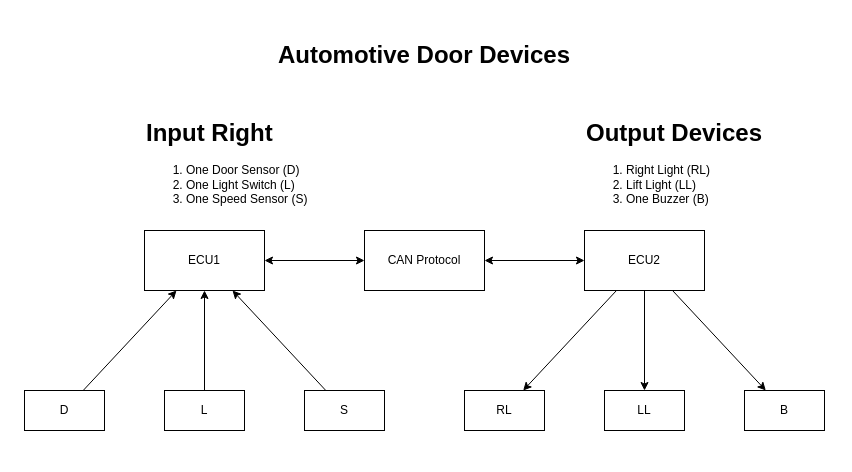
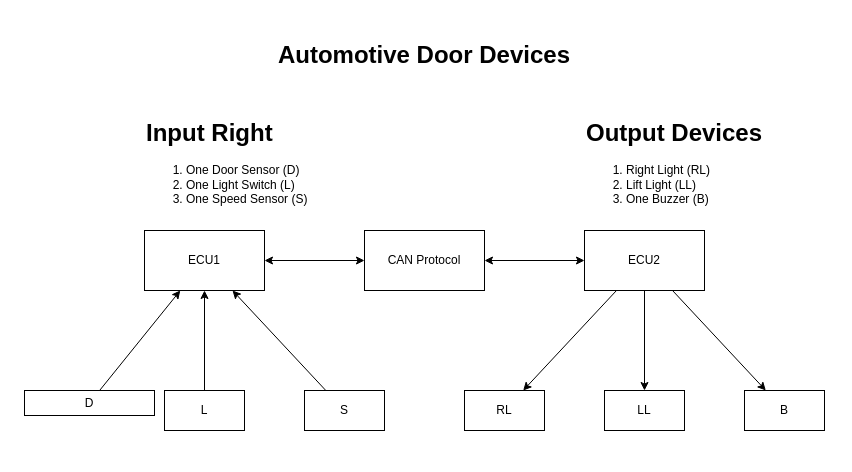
  <mxCell id="0" />
  <mxCell id="1" parent="0" />
  <mxCell id="2" value="" style="rounded=0;whiteSpace=wrap;html=1;fillColor=none;strokeColor=none;" vertex="1" parent="1"><mxGeometry x="20" y="20" width="810" height="430" as="geometry" /></mxCell>
  <mxCell id="3" value="ECU1" style="rounded=0;whiteSpace=wrap;html=1;" parent="1" vertex="1"><mxGeometry x="144" y="230" width="120" height="60" as="geometry" /></mxCell>
  <mxCell id="4" value="ECU2" style="rounded=0;whiteSpace=wrap;html=1;" parent="1" vertex="1"><mxGeometry x="584" y="230" width="120" height="60" as="geometry" /></mxCell>
  <mxCell id="5" value="CAN Protocol" style="rounded=0;whiteSpace=wrap;html=1;" parent="1" vertex="1"><mxGeometry x="364" y="230" width="120" height="60" as="geometry" /></mxCell>
- <mxCell id="6" value="D" style="rounded=0;whiteSpace=wrap;html=1;" parent="1" vertex="1"><mxGeometry x="24" y="390" width="80" height="40" as="geometry" /></mxCell>
+ <mxCell id="6" value="D" style="rounded=0;whiteSpace=wrap;html=1;" parent="1" vertex="1"><mxGeometry x="24" y="390" width="130" height="25" as="geometry" /></mxCell>
  <mxCell id="7" value="L" style="rounded=0;whiteSpace=wrap;html=1;" parent="1" vertex="1"><mxGeometry x="164" y="390" width="80" height="40" as="geometry" /></mxCell>
  <mxCell id="8" value="S" style="rounded=0;whiteSpace=wrap;html=1;" parent="1" vertex="1"><mxGeometry x="304" y="390" width="80" height="40" as="geometry" /></mxCell>
  <mxCell id="9" value="" style="endArrow=classic;html=1;rounded=0;" parent="1" source="6" target="3" edge="1"><mxGeometry width="50" height="50" relative="1" as="geometry"><mxPoint x="424" y="340" as="sourcePoint" /><mxPoint x="474" y="290" as="targetPoint" /></mxGeometry></mxCell>
  <mxCell id="10" value="" style="endArrow=classic;html=1;rounded=0;" parent="1" source="7" target="3" edge="1"><mxGeometry width="50" height="50" relative="1" as="geometry"><mxPoint x="127.333" y="400" as="sourcePoint" /><mxPoint x="194" y="300" as="targetPoint" /></mxGeometry></mxCell>
  <mxCell id="11" value="" style="endArrow=classic;html=1;rounded=0;" parent="1" source="8" target="3" edge="1"><mxGeometry width="50" height="50" relative="1" as="geometry"><mxPoint x="137.333" y="410" as="sourcePoint" /><mxPoint x="204" y="310" as="targetPoint" /></mxGeometry></mxCell>
  <mxCell id="12" value="&lt;h1&gt;&lt;span style=&quot;background-color: initial;&quot;&gt;Input Right&lt;/span&gt;&lt;/h1&gt;&lt;p&gt;&lt;/p&gt;&lt;ol&gt;&lt;li&gt;&lt;span style=&quot;background-color: initial;&quot;&gt;One Door Sensor (D)&lt;/span&gt;&lt;/li&gt;&lt;li&gt;&lt;span style=&quot;background-color: initial;&quot;&gt;One Light Switch (L)&lt;/span&gt;&lt;/li&gt;&lt;li&gt;&lt;span style=&quot;background-color: initial;&quot;&gt;One Speed Sensor (S)&lt;/span&gt;&lt;/li&gt;&lt;/ol&gt;&lt;p&gt;&lt;/p&gt;" style="text;html=1;strokeColor=none;fillColor=none;align=left;verticalAlign=middle;whiteSpace=wrap;rounded=0;" parent="1" vertex="1"><mxGeometry x="144" y="110" width="170" height="100" as="geometry" /></mxCell>
  <mxCell id="13" value="" style="endArrow=classic;startArrow=classic;html=1;rounded=0;" parent="1" source="3" target="5" edge="1"><mxGeometry width="50" height="50" relative="1" as="geometry"><mxPoint x="264" y="270" as="sourcePoint" /><mxPoint x="314" y="220" as="targetPoint" /></mxGeometry></mxCell>
  <mxCell id="14" value="" style="endArrow=classic;startArrow=classic;html=1;rounded=0;" parent="1" source="5" target="4" edge="1"><mxGeometry width="50" height="50" relative="1" as="geometry"><mxPoint x="274" y="280" as="sourcePoint" /><mxPoint x="324" y="230" as="targetPoint" /></mxGeometry></mxCell>
  <mxCell id="15" value="&lt;h1&gt;&lt;span style=&quot;background-color: initial;&quot;&gt;Output Devices&lt;/span&gt;&lt;/h1&gt;&lt;p&gt;&lt;/p&gt;&lt;ol&gt;&lt;li&gt;&lt;span style=&quot;background-color: initial;&quot;&gt;Right Light (RL)&lt;/span&gt;&lt;/li&gt;&lt;li&gt;&lt;span style=&quot;background-color: initial;&quot;&gt;Lift Light (LL)&lt;/span&gt;&lt;/li&gt;&lt;li&gt;&lt;span style=&quot;background-color: initial;&quot;&gt;One Buzzer (B)&lt;/span&gt;&lt;/li&gt;&lt;/ol&gt;&lt;p&gt;&lt;/p&gt;" style="text;html=1;strokeColor=none;fillColor=none;align=left;verticalAlign=middle;whiteSpace=wrap;rounded=0;" parent="1" vertex="1"><mxGeometry x="584" y="110" width="210" height="100" as="geometry" /></mxCell>
  <mxCell id="16" value="RL" style="rounded=0;whiteSpace=wrap;html=1;" parent="1" vertex="1"><mxGeometry x="464" y="390" width="80" height="40" as="geometry" /></mxCell>
  <mxCell id="17" value="LL" style="rounded=0;whiteSpace=wrap;html=1;" parent="1" vertex="1"><mxGeometry x="604" y="390" width="80" height="40" as="geometry" /></mxCell>
  <mxCell id="18" value="B" style="rounded=0;whiteSpace=wrap;html=1;" parent="1" vertex="1"><mxGeometry x="744" y="390" width="80" height="40" as="geometry" /></mxCell>
  <mxCell id="19" value="" style="endArrow=classic;html=1;rounded=0;" parent="1" source="4" target="16" edge="1"><mxGeometry width="50" height="50" relative="1" as="geometry"><mxPoint x="324" y="310" as="sourcePoint" /><mxPoint x="264" y="360" as="targetPoint" /></mxGeometry></mxCell>
  <mxCell id="20" value="" style="endArrow=classic;html=1;rounded=0;" parent="1" source="4" target="17" edge="1"><mxGeometry width="50" height="50" relative="1" as="geometry"><mxPoint x="324" y="320" as="sourcePoint" /><mxPoint x="274" y="370" as="targetPoint" /></mxGeometry></mxCell>
  <mxCell id="21" value="" style="endArrow=classic;html=1;rounded=0;" parent="1" source="4" target="18" edge="1"><mxGeometry width="50" height="50" relative="1" as="geometry"><mxPoint x="334" y="330" as="sourcePoint" /><mxPoint x="284" y="380" as="targetPoint" /></mxGeometry></mxCell>
  <mxCell id="22" value="&lt;h1&gt;Automotive Door Devices&lt;/h1&gt;" style="text;html=1;strokeColor=none;fillColor=none;align=center;verticalAlign=middle;whiteSpace=wrap;rounded=0;" vertex="1" parent="1"><mxGeometry x="264" y="40" width="320" height="30" as="geometry" /></mxCell>
